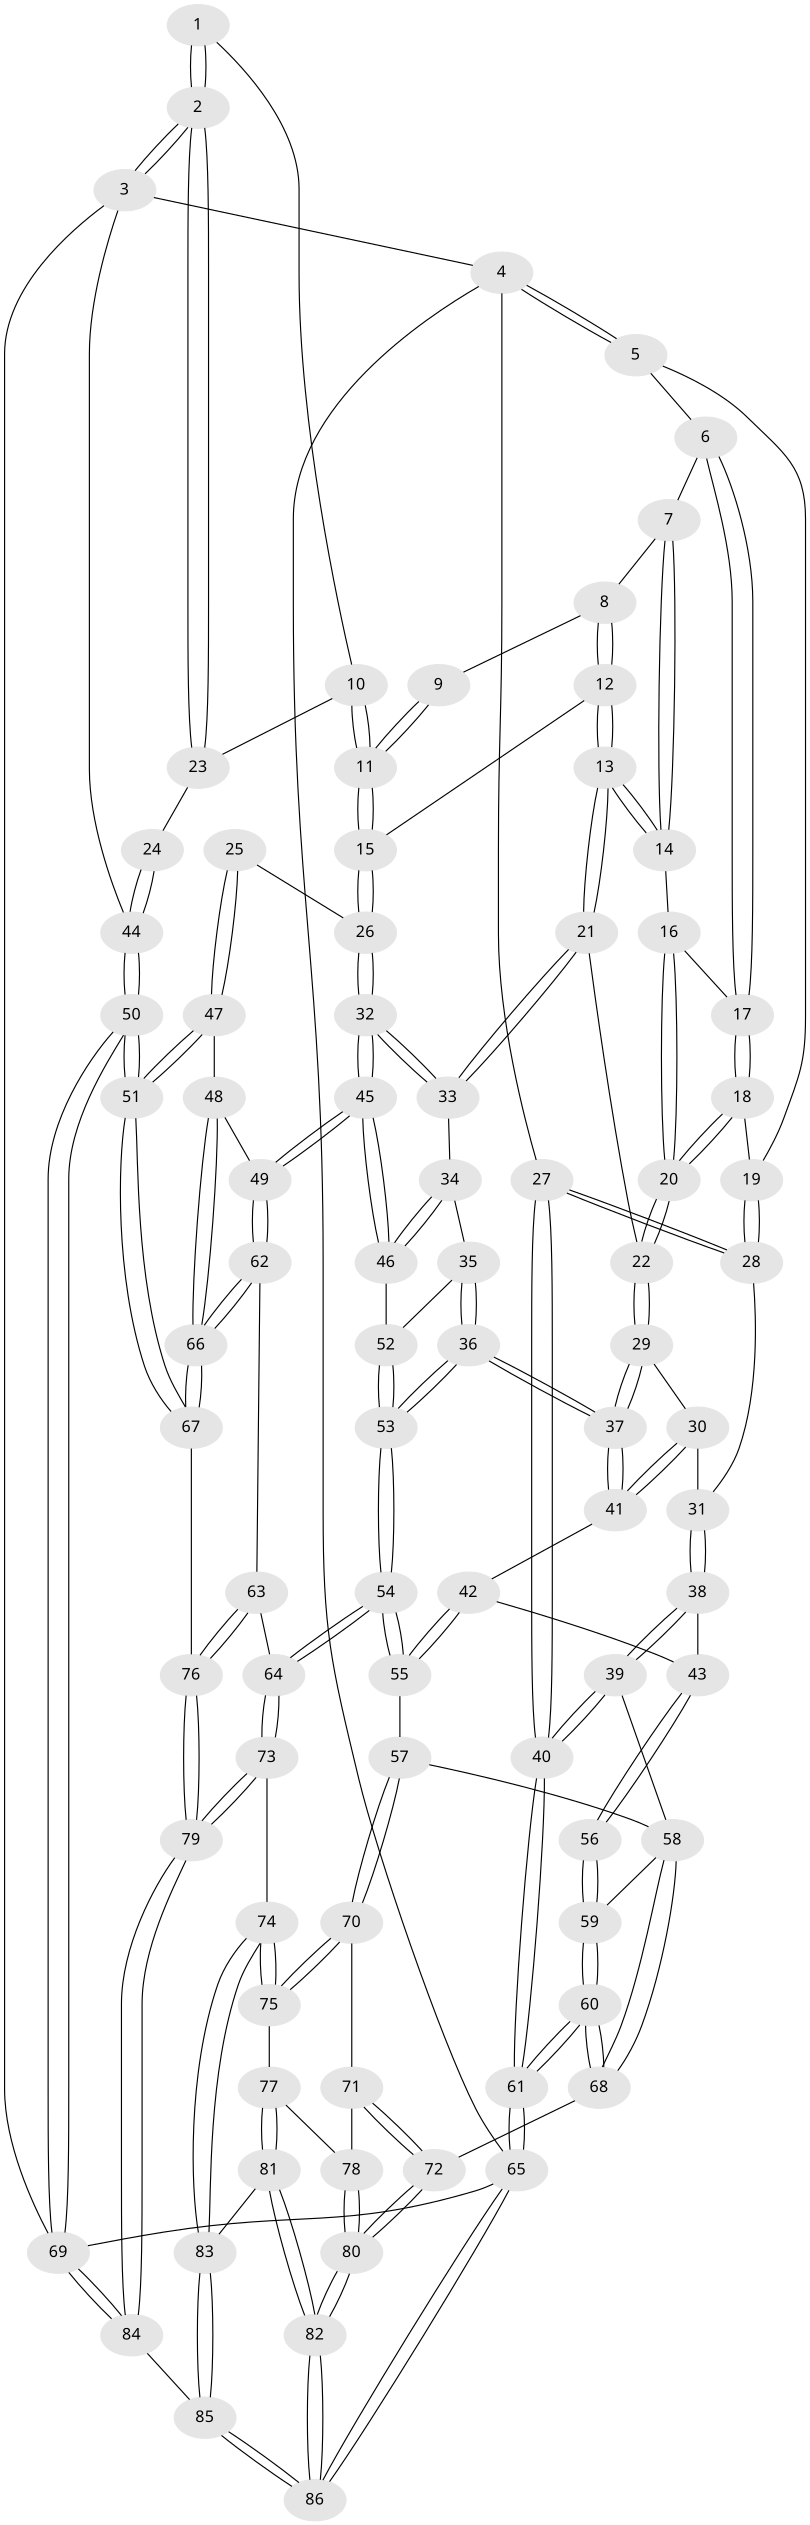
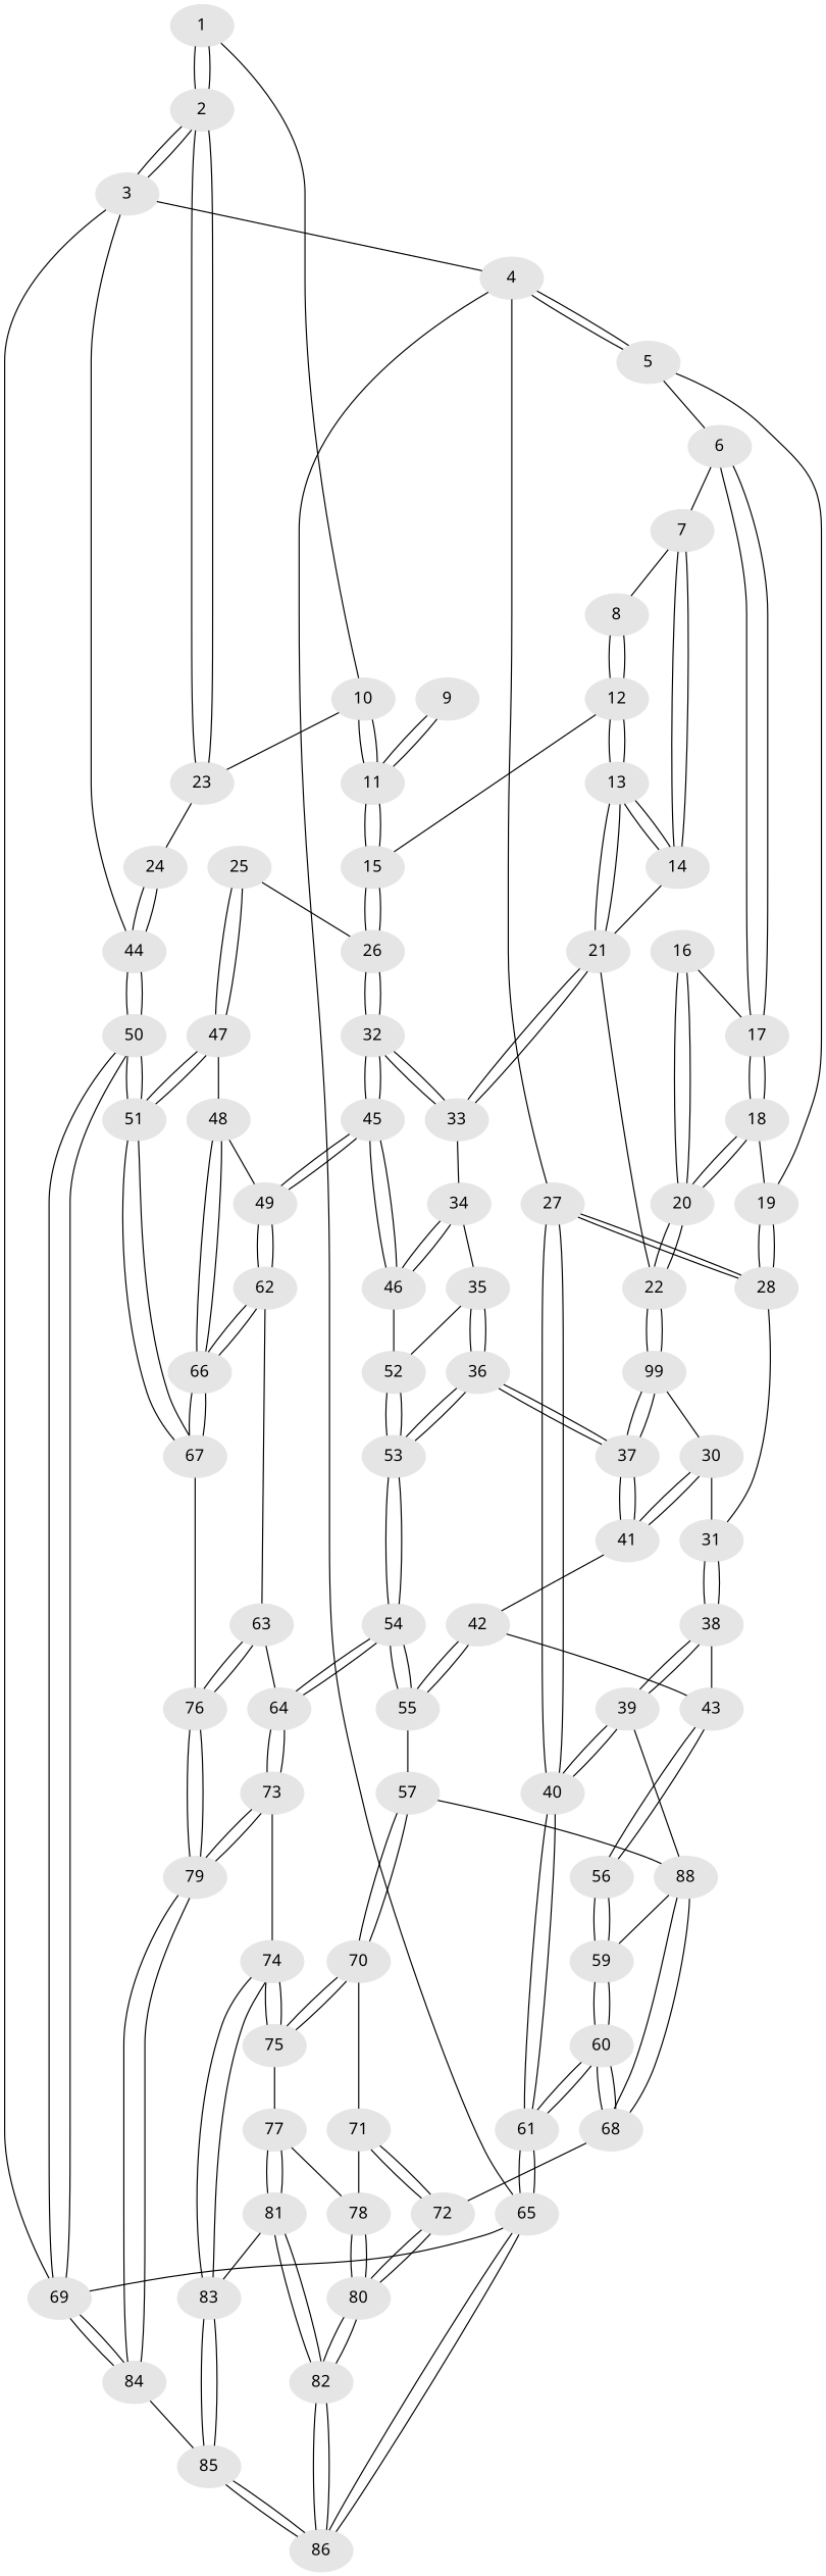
  graph {
    fontname="Noto Sans"
    node [color=gray90 fontname="Noto Sans" style=filled]
    edge [fontname="Noto Sans"]
    1
    2
    10
    3
    23
    11
    4
    44
    69
    24
    5
    27
    65
    50
    84
    6
    19
    28
    40
    86
    7
    17
    8
    14
    18
    9
    12
    16
    15
    13
    26
    21
    22
    33
    20
    32
    31
-   29
+   29 [label=99]
    34
    30
    37
    25
    47
    48
    51
    45
    61
    38
    41
    42
    39
    43
    46
    49
    35
    36
    52
    53
    54
-   58
+   58 [label=88]
    56
    59
    55
    57
    62
    66
    67
    63
    76
    64
    73
    70
    60
    68
    71
    75
    72
    79
    74
    80
    85
    78
    77
    82
    83
    81
    1 -- 2
    1 -- 2
    1 -- 10
    2 -- 3
    2 -- 3
    2 -- 23
    2 -- 23
    10 -- 23
    10 -- 11
    10 -- 11
    3 -- 4
    3 -- 44
    3 -- 69
    23 -- 24
    11 -- 15
    11 -- 15
    4 -- 5
    4 -- 5
    4 -- 27
    4 -- 65
    44 -- 50
    44 -- 50
    69 -- 84
    69 -- 84
    24 -- 44
    24 -- 44
    5 -- 6
    5 -- 19
    27 -- 28
    27 -- 28
    27 -- 40
    27 -- 40
    65 -- 69
    65 -- 86
    65 -- 86
    50 -- 69
    50 -- 69
    50 -- 51
    50 -- 51
    84 -- 85
    6 -- 7
    6 -- 17
    6 -- 17
    19 -- 28
    19 -- 28
    28 -- 31
    40 -- 61
    40 -- 61
    7 -- 8
    7 -- 14
    7 -- 14
    17 -- 18
    17 -- 18
-   8 -- 9
    8 -- 12
    8 -- 12
-   14 -- 16
+   14 -- 21
    18 -- 19
    18 -- 20
    18 -- 20
    9 -- 11
    9 -- 11
    12 -- 15
    12 -- 13
    12 -- 13
    16 -- 17
    16 -- 20
    16 -- 20
    15 -- 26
    15 -- 26
    13 -- 14
    13 -- 14
    13 -- 21
    13 -- 21
    26 -- 32
    26 -- 32
    21 -- 22
    21 -- 33
    21 -- 33
    22 -- 29
    22 -- 29
    33 -- 34
    20 -- 22
    20 -- 22
    32 -- 33
    32 -- 33
    32 -- 45
    32 -- 45
    31 -- 38
    31 -- 38
    29 -- 30
    29 -- 37
    29 -- 37
    34 -- 46
    34 -- 46
    34 -- 35
    30 -- 31
    30 -- 41
    30 -- 41
    37 -- 41
    37 -- 41
    25 -- 26
    25 -- 47
    25 -- 47
    47 -- 48
    47 -- 51
    47 -- 51
    48 -- 49
    48 -- 66
    48 -- 66
    51 -- 67
    51 -- 67
    45 -- 46
    45 -- 46
    45 -- 49
    45 -- 49
    61 -- 65
    61 -- 65
    38 -- 39
    38 -- 39
    38 -- 43
    41 -- 42
    42 -- 43
    42 -- 55
    42 -- 55
    39 -- 40
    39 -- 40
    39 -- 58
    43 -- 56
    43 -- 56
    46 -- 52
    49 -- 62
    49 -- 62
    35 -- 36
    35 -- 36
    35 -- 52
    36 -- 37
    36 -- 37
    36 -- 53
    36 -- 53
    52 -- 53
    52 -- 53
    53 -- 54
    53 -- 54
    54 -- 55
    54 -- 55
    54 -- 64
    54 -- 64
    58 -- 59
    58 -- 68
    58 -- 68
    56 -- 59
    56 -- 59
    59 -- 60
    59 -- 60
    55 -- 57
    57 -- 58
    57 -- 70
    57 -- 70
    62 -- 66
    62 -- 66
    62 -- 63
    66 -- 67
    66 -- 67
    67 -- 76
    63 -- 76
    63 -- 76
    63 -- 64
    76 -- 79
    76 -- 79
    64 -- 73
    64 -- 73
    73 -- 79
    73 -- 79
    73 -- 74
    70 -- 71
    70 -- 75
    70 -- 75
    60 -- 61
    60 -- 61
    60 -- 68
    60 -- 68
    68 -- 72
    71 -- 72
    71 -- 72
    71 -- 78
    75 -- 77
    72 -- 80
    72 -- 80
    79 -- 84
    79 -- 84
    74 -- 75
    74 -- 75
    74 -- 83
    74 -- 83
    80 -- 82
    80 -- 82
    85 -- 86
    85 -- 86
    78 -- 80
    78 -- 80
    77 -- 78
    77 -- 81
    77 -- 81
    82 -- 86
    82 -- 86
    83 -- 85
    83 -- 85
    81 -- 82
    81 -- 82
    81 -- 83
  }
